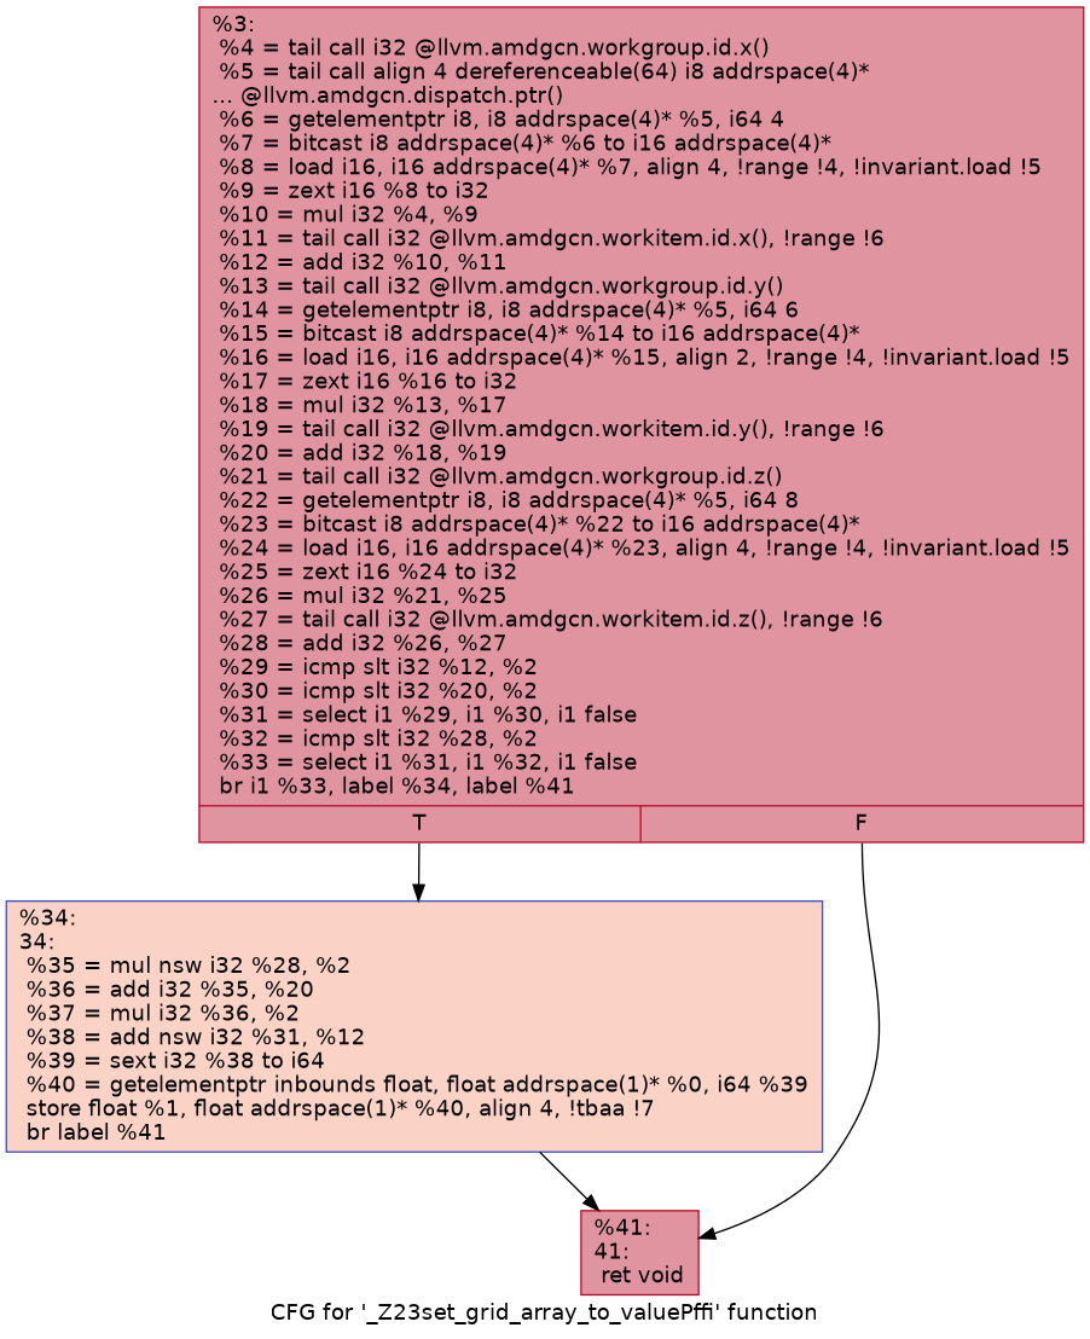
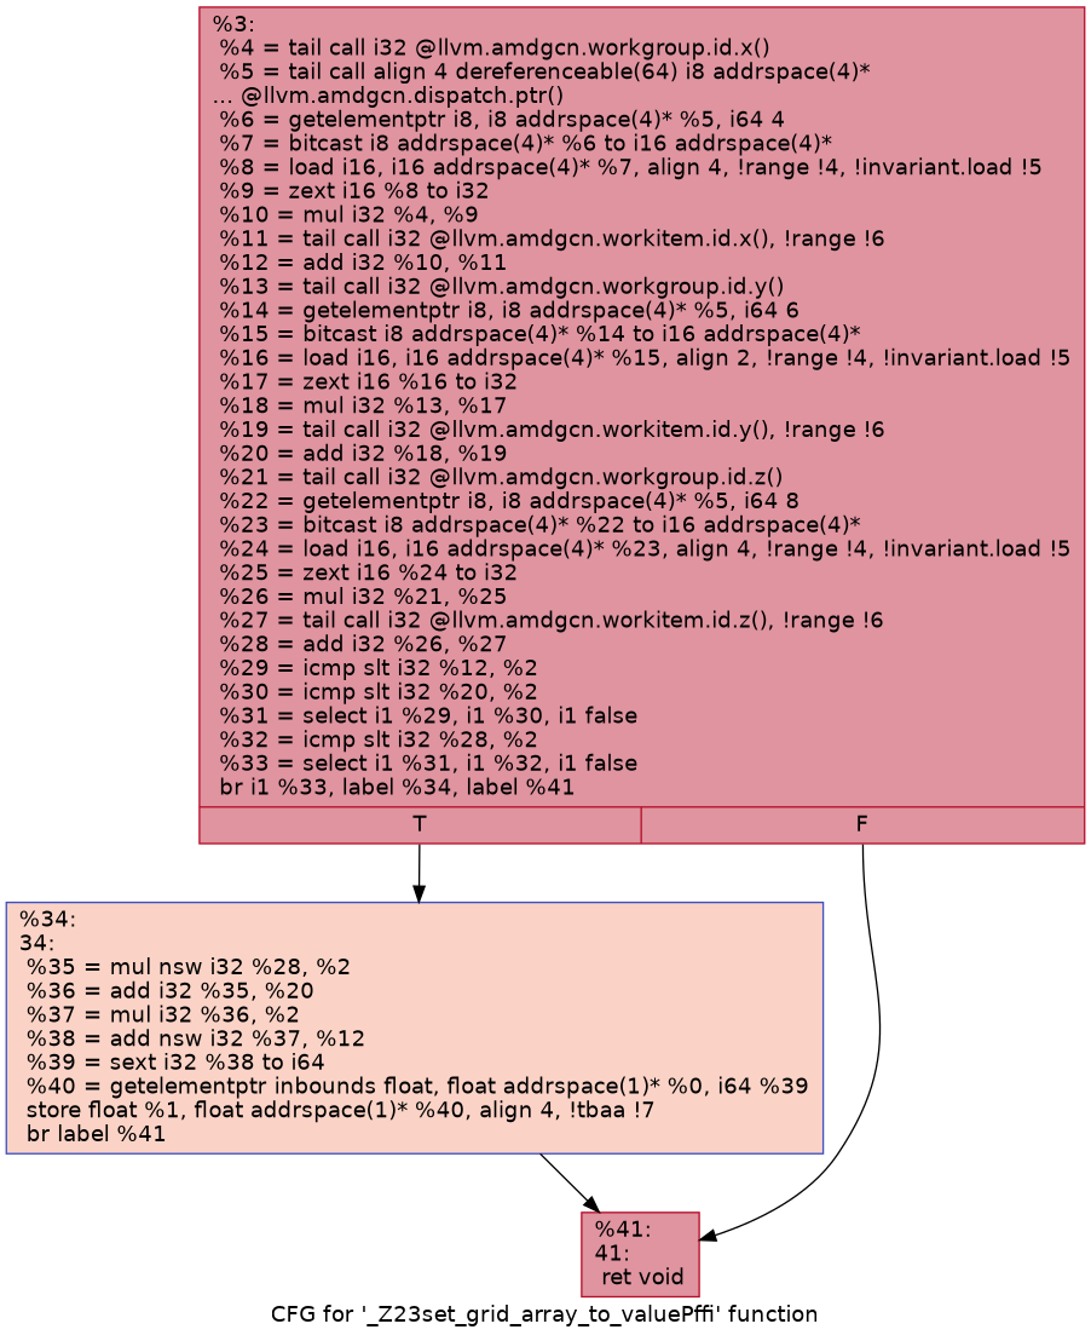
  digraph {
    label="CFG for '_Z23set_grid_array_to_valuePffi' function"
    fontname="DejaVu Sans"
    node [color="#b70d28ff" fillcolor="#b70d2870" shape=record style=filled fontname="DejaVu Sans"]
    edge [fontname="DejaVu Sans"]
    n1 [label="{%3:\l  %4 = tail call i32 @llvm.amdgcn.workgroup.id.x()\l  %5 = tail call align 4 dereferenceable(64) i8 addrspace(4)*\l... @llvm.amdgcn.dispatch.ptr()\l  %6 = getelementptr i8, i8 addrspace(4)* %5, i64 4\l  %7 = bitcast i8 addrspace(4)* %6 to i16 addrspace(4)*\l  %8 = load i16, i16 addrspace(4)* %7, align 4, !range !4, !invariant.load !5\l  %9 = zext i16 %8 to i32\l  %10 = mul i32 %4, %9\l  %11 = tail call i32 @llvm.amdgcn.workitem.id.x(), !range !6\l  %12 = add i32 %10, %11\l  %13 = tail call i32 @llvm.amdgcn.workgroup.id.y()\l  %14 = getelementptr i8, i8 addrspace(4)* %5, i64 6\l  %15 = bitcast i8 addrspace(4)* %14 to i16 addrspace(4)*\l  %16 = load i16, i16 addrspace(4)* %15, align 2, !range !4, !invariant.load !5\l  %17 = zext i16 %16 to i32\l  %18 = mul i32 %13, %17\l  %19 = tail call i32 @llvm.amdgcn.workitem.id.y(), !range !6\l  %20 = add i32 %18, %19\l  %21 = tail call i32 @llvm.amdgcn.workgroup.id.z()\l  %22 = getelementptr i8, i8 addrspace(4)* %5, i64 8\l  %23 = bitcast i8 addrspace(4)* %22 to i16 addrspace(4)*\l  %24 = load i16, i16 addrspace(4)* %23, align 4, !range !4, !invariant.load !5\l  %25 = zext i16 %24 to i32\l  %26 = mul i32 %21, %25\l  %27 = tail call i32 @llvm.amdgcn.workitem.id.z(), !range !6\l  %28 = add i32 %26, %27\l  %29 = icmp slt i32 %12, %2\l  %30 = icmp slt i32 %20, %2\l  %31 = select i1 %29, i1 %30, i1 false\l  %32 = icmp slt i32 %28, %2\l  %33 = select i1 %31, i1 %32, i1 false\l  br i1 %33, label %34, label %41\l|{<s0>T|<s1>F}}"]
-   n2 [color="#3d50c3ff" fillcolor="#f59c7d70" label="{%34:\l34:                                               \l  %35 = mul nsw i32 %28, %2\l  %36 = add i32 %35, %20\l  %37 = mul i32 %36, %2\l  %38 = add nsw i32 %31, %12\l  %39 = sext i32 %38 to i64\l  %40 = getelementptr inbounds float, float addrspace(1)* %0, i64 %39\l  store float %1, float addrspace(1)* %40, align 4, !tbaa !7\l  br label %41\l}"]
+   n2 [color="#3d50c3ff" fillcolor="#f59c7d70" label="{%34:\l34:                                               \l  %35 = mul nsw i32 %28, %2\l  %36 = add i32 %35, %20\l  %37 = mul i32 %36, %2\l  %38 = add nsw i32 %37, %12\l  %39 = sext i32 %38 to i64\l  %40 = getelementptr inbounds float, float addrspace(1)* %0, i64 %39\l  store float %1, float addrspace(1)* %40, align 4, !tbaa !7\l  br label %41\l}"]
    n3 [label="{%41:\l41:                                               \l  ret void\l}"]
    n1 -> n2 [tailport=s0]
    n1 -> n3 [tailport=s1]
    n2 -> n3
  }
